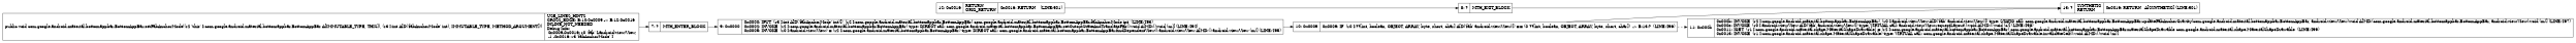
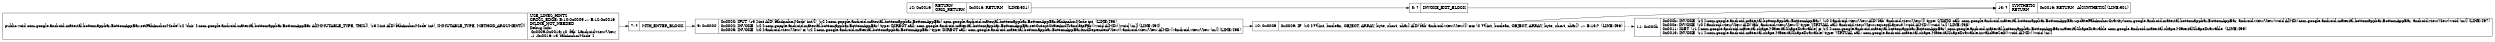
  digraph {
    rankdir=LR
    node [shape=record]
    n1 [label="{7\:\ ?|MTH_ENTER_BLOCK\l}"]
    n2 [label="{9\:\ 0x0000|0x0000: IPUT  (r3 I:int A[D('fabAnchorMode' int)]), (r2 I:com.google.android.material.bottomappbar.BottomAppBar) com.google.android.material.bottomappbar.BottomAppBar.fabAnchorMode int  (LINE:493)\l0x0002: INVOKE  (r2 I:com.google.android.material.bottomappbar.BottomAppBar) type: DIRECT call: com.google.android.material.bottomappbar.BottomAppBar.setCutoutStateAndTranslateFab():void A[MD:():void (m)] (LINE:494)\l0x0005: INVOKE  (r0 I:android.view.View) = (r2 I:com.google.android.material.bottomappbar.BottomAppBar) type: DIRECT call: com.google.android.material.bottomappbar.BottomAppBar.findDependentView():android.view.View A[MD:():android.view.View (m)] (LINE:495)\l}"]
    n3 [label="{10\:\ 0x0009|0x0009: IF  (r0 I:??[int, boolean, OBJECT, ARRAY, byte, short, char] A[D('fab' android.view.View)]) == (0 ??[int, boolean, OBJECT, ARRAY, byte, short, char])  \-\> B:13:?  (LINE:496)\l}"]
    n4 [label="{11\:\ 0x000b|0x000b: INVOKE  (r2 I:com.google.android.material.bottomappbar.BottomAppBar), (r0 I:android.view.View A[D('fab' android.view.View)]) type: STATIC call: com.google.android.material.bottomappbar.BottomAppBar.updateFabAnchorGravity(com.google.android.material.bottomappbar.BottomAppBar, android.view.View):void A[MD:(com.google.android.material.bottomappbar.BottomAppBar, android.view.View):void (m)] (LINE:497)\l0x000e: INVOKE  (r0 I:android.view.View A[D('fab' android.view.View)]) type: VIRTUAL call: android.view.View.requestLayout():void A[MD:():void (c)] (LINE:498)\l0x0011: IGET  (r1 I:com.google.android.material.shape.MaterialShapeDrawable) = (r2 I:com.google.android.material.bottomappbar.BottomAppBar) com.google.android.material.bottomappbar.BottomAppBar.materialShapeDrawable com.google.android.material.shape.MaterialShapeDrawable  (LINE:499)\l0x0013: INVOKE  (r1 I:com.google.android.material.shape.MaterialShapeDrawable) type: VIRTUAL call: com.google.android.material.shape.MaterialShapeDrawable.invalidateSelf():void A[MD:():void (m)]\l}"]
    n5 [label="{13\:\ ?|SYNTHETIC\lRETURN\l|0x0016: RETURN   A[SYNTHETIC] (LINE:501)\l}"]
    n6 [label="{12\:\ 0x0016|RETURN\lORIG_RETURN\l|0x0016: RETURN    (LINE:501)\l}"]
-   n7 [label="{8\:\ ?|MTH_EXIT_BLOCK\l}"]
+   n7 [label="{8\:\ ?|INVOKE_EXIT_BLOCK\l}"]
    n8 [label="{public void com.google.android.material.bottomappbar.BottomAppBar.setFabAnchorMode((r2 'this' I:com.google.android.material.bottomappbar.BottomAppBar A[IMMUTABLE_TYPE, THIS]), (r3 I:int A[D('fabAnchorMode' int), IMMUTABLE_TYPE, METHOD_ARGUMENT]))  | USE_LINES_HINTS\lCROSS_EDGE: B:10:0x0009 \-\> B:12:0x0016\lINLINE_NOT_NEEDED\lDebug Info:\l  0x0009\-0x0016: r0 'fab' Landroid\/view\/View;\l  \-1 \-0x0016: r3 'fabAnchorMode' I\l}"]
    n1 -> n2
    n2 -> n3
    n3 -> n4 [style=dashed]
    n3 -> n5
    n6 -> n7
    n7 -> n5
    n8 -> n1
  }
